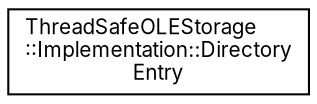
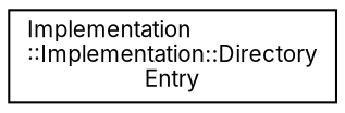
  digraph {
    rankdir=LR
    fontname=Inter
-   n1 [color=black fillcolor=white fontname=Inter fontsize=10 height=0.2 label="ThreadSafeOLEStorage\l::Implementation::Directory\lEntry" shape=record style=filled width=0.4]
+   n1 [color=black fillcolor=white fontname=Inter fontsize=10 height=0.2 label="Implementation\l::Implementation::Directory\lEntry" shape=record style=filled width=0.4]
  }
